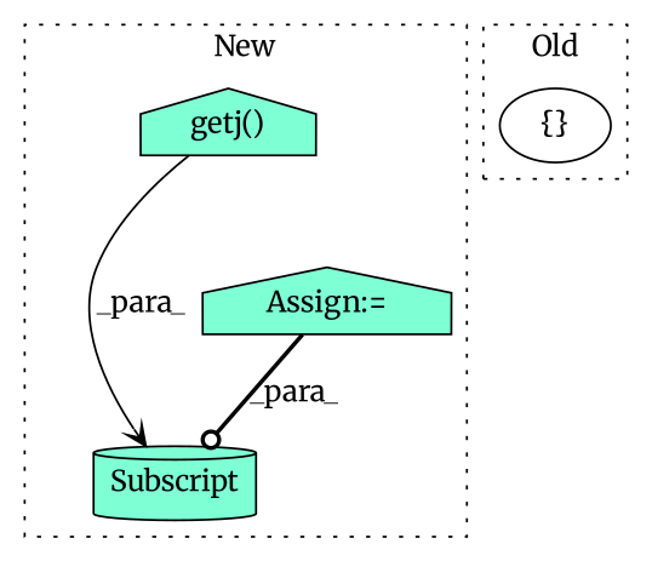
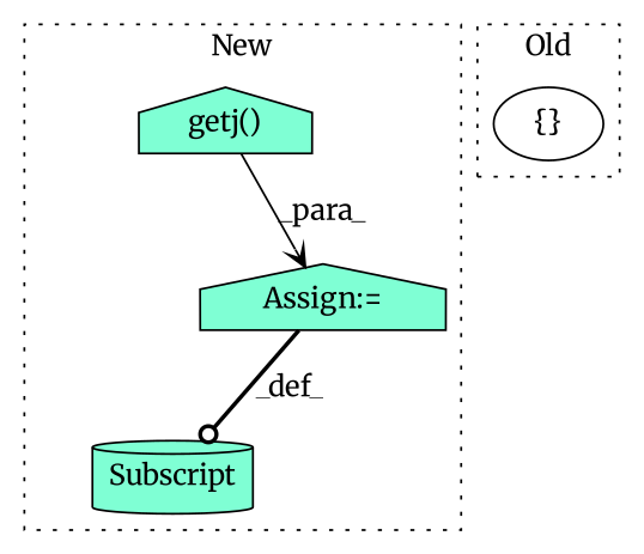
  digraph {
    fontname=Merriweather
    node [shape=house style=filled fillcolor=aquamarine fontname=Merriweather]
    edge [fontname=Merriweather]
    n1 [a=75 l=13 label="getj()" s=5954]
    n2 [a=63 l="16,0" label=Subscript s="5935,0" shape=cylinder]
    n3 [a=68 l=3 label="Assign:=" s=5951]
    n4 [a=59 l="1,0" label="{}" s="5973,5984" shape=ellipse fillcolor=white]
    subgraph cluster_1 {
      label=New
      style=dotted
      n1
      n2
      n3
    }
    subgraph cluster_2 {
      label=Old
      style=dotted
      n4
    }
-   n1 -> n2 [label=_para_ style=solid arrowhead=vee]
-   n3 -> n2 [label=_para_ style=bold arrowhead=odot]
+   n1 -> n3 [label=_para_ style=solid arrowhead=vee]
+   n3 -> n2 [label=_def_ style=bold arrowhead=odot]
  }
